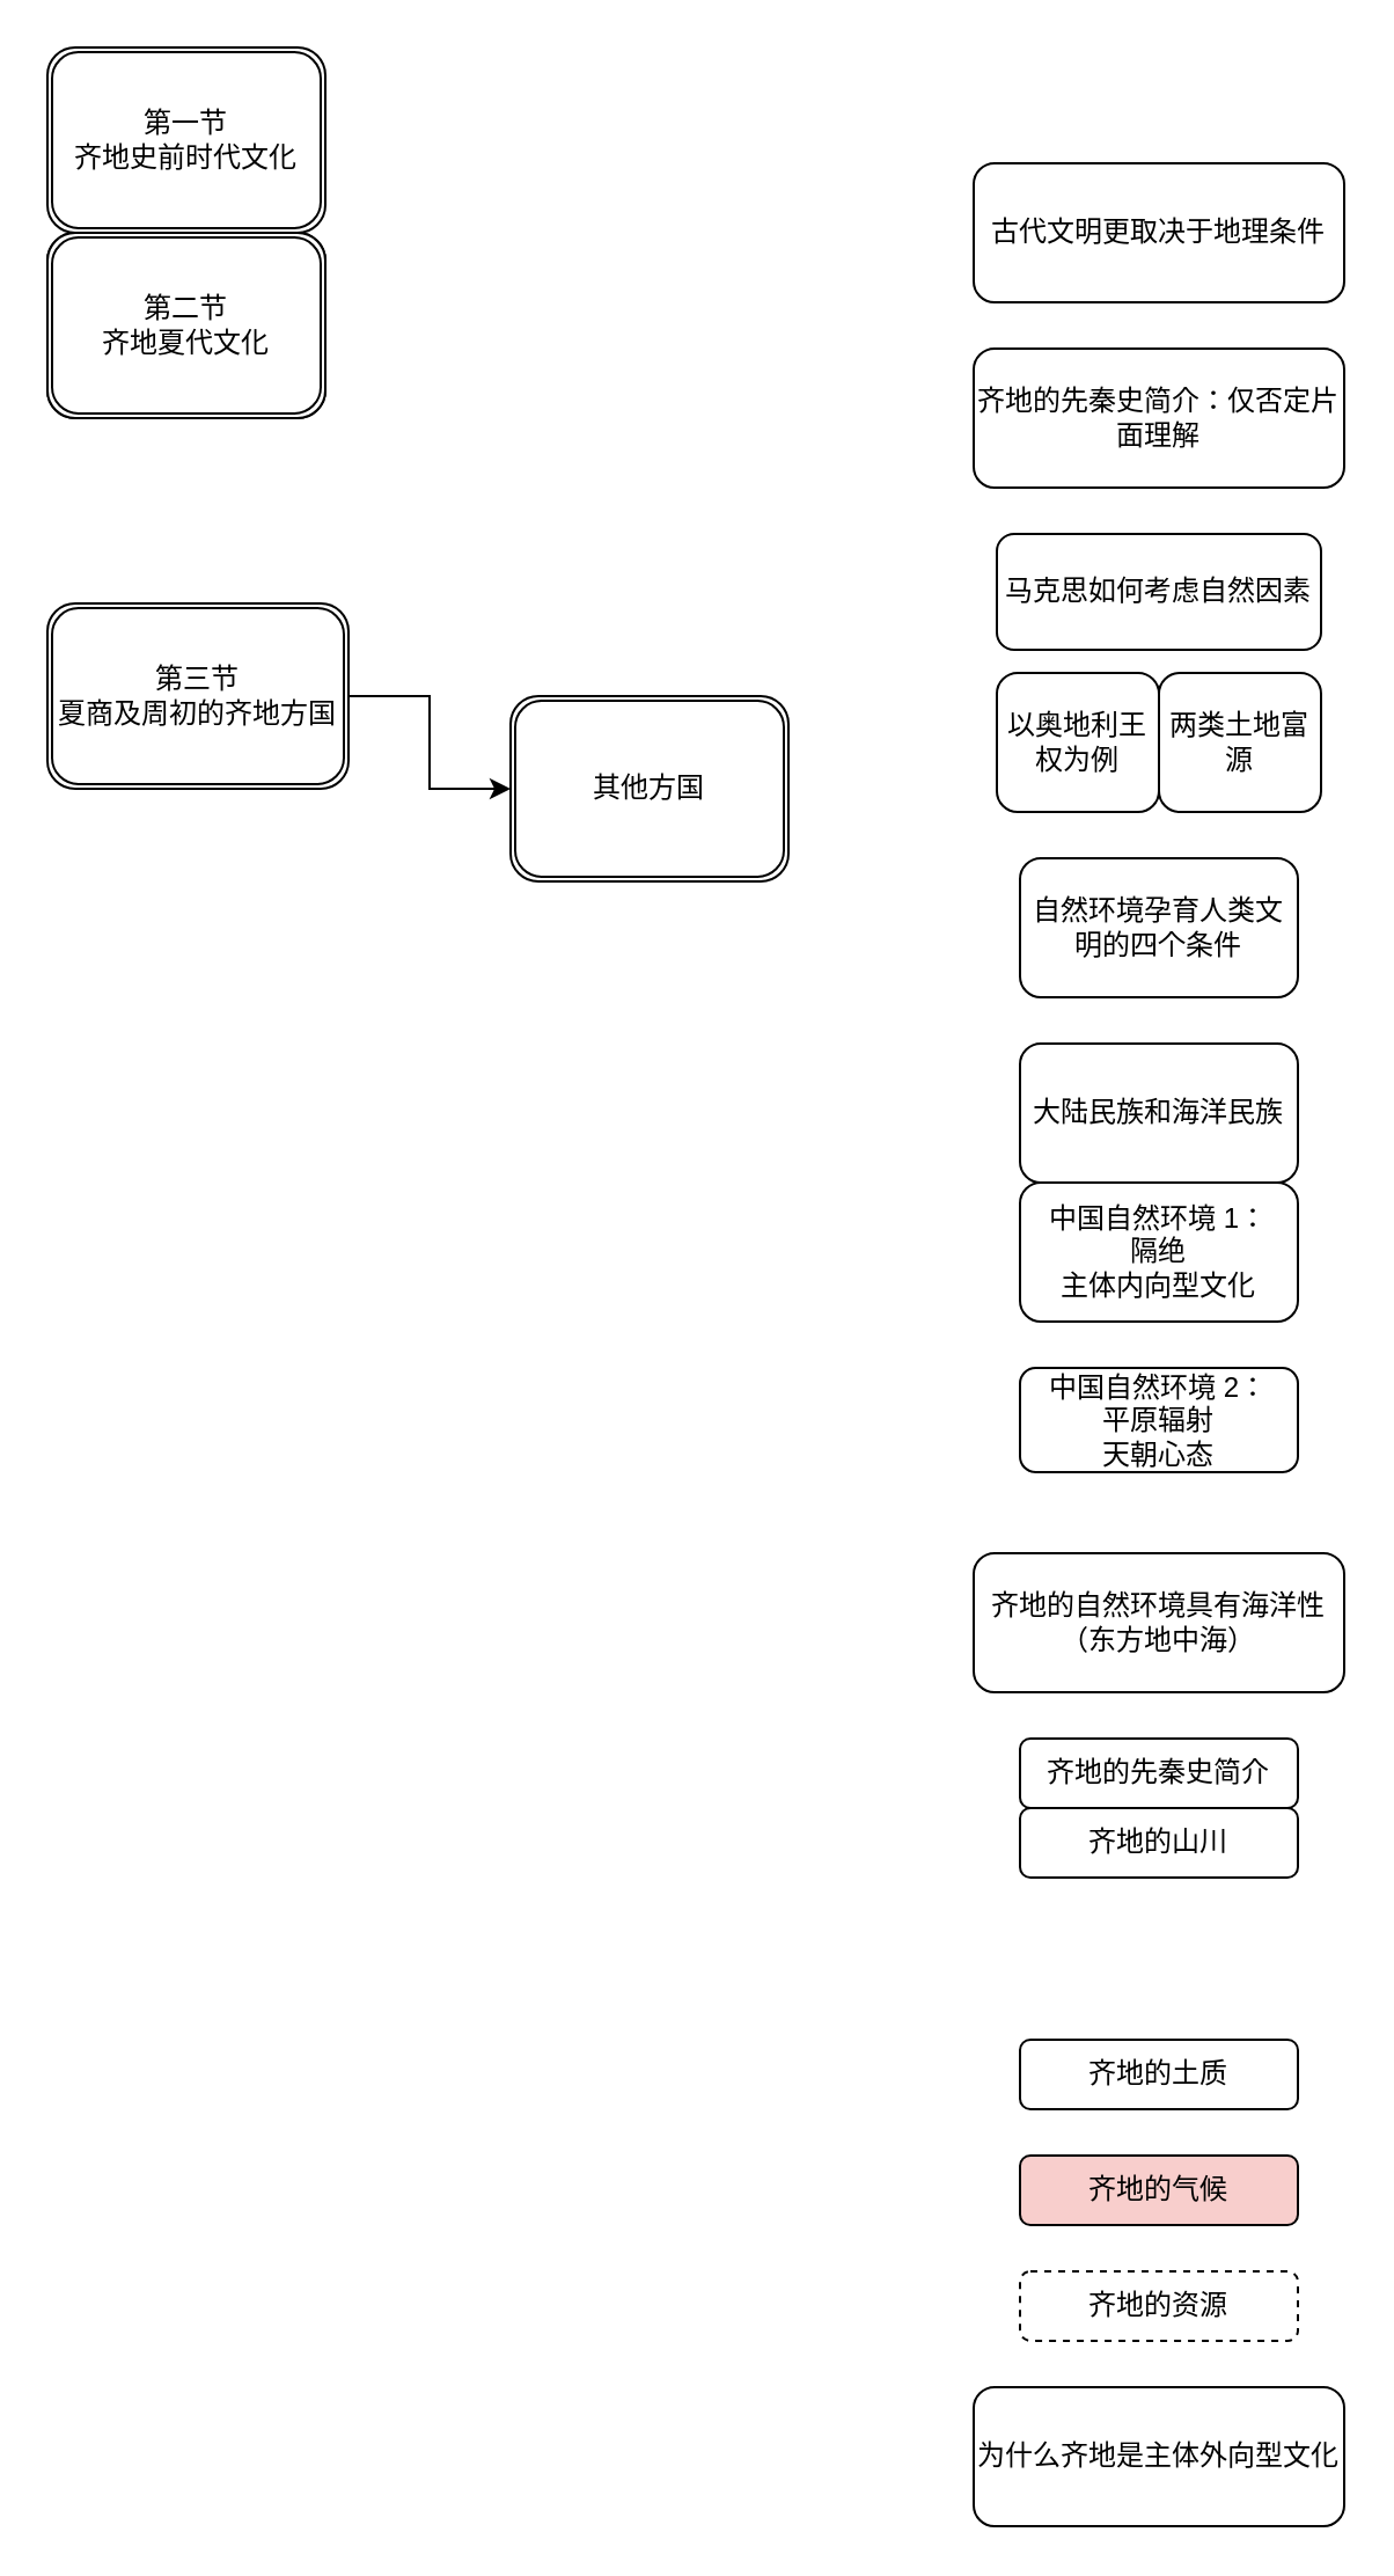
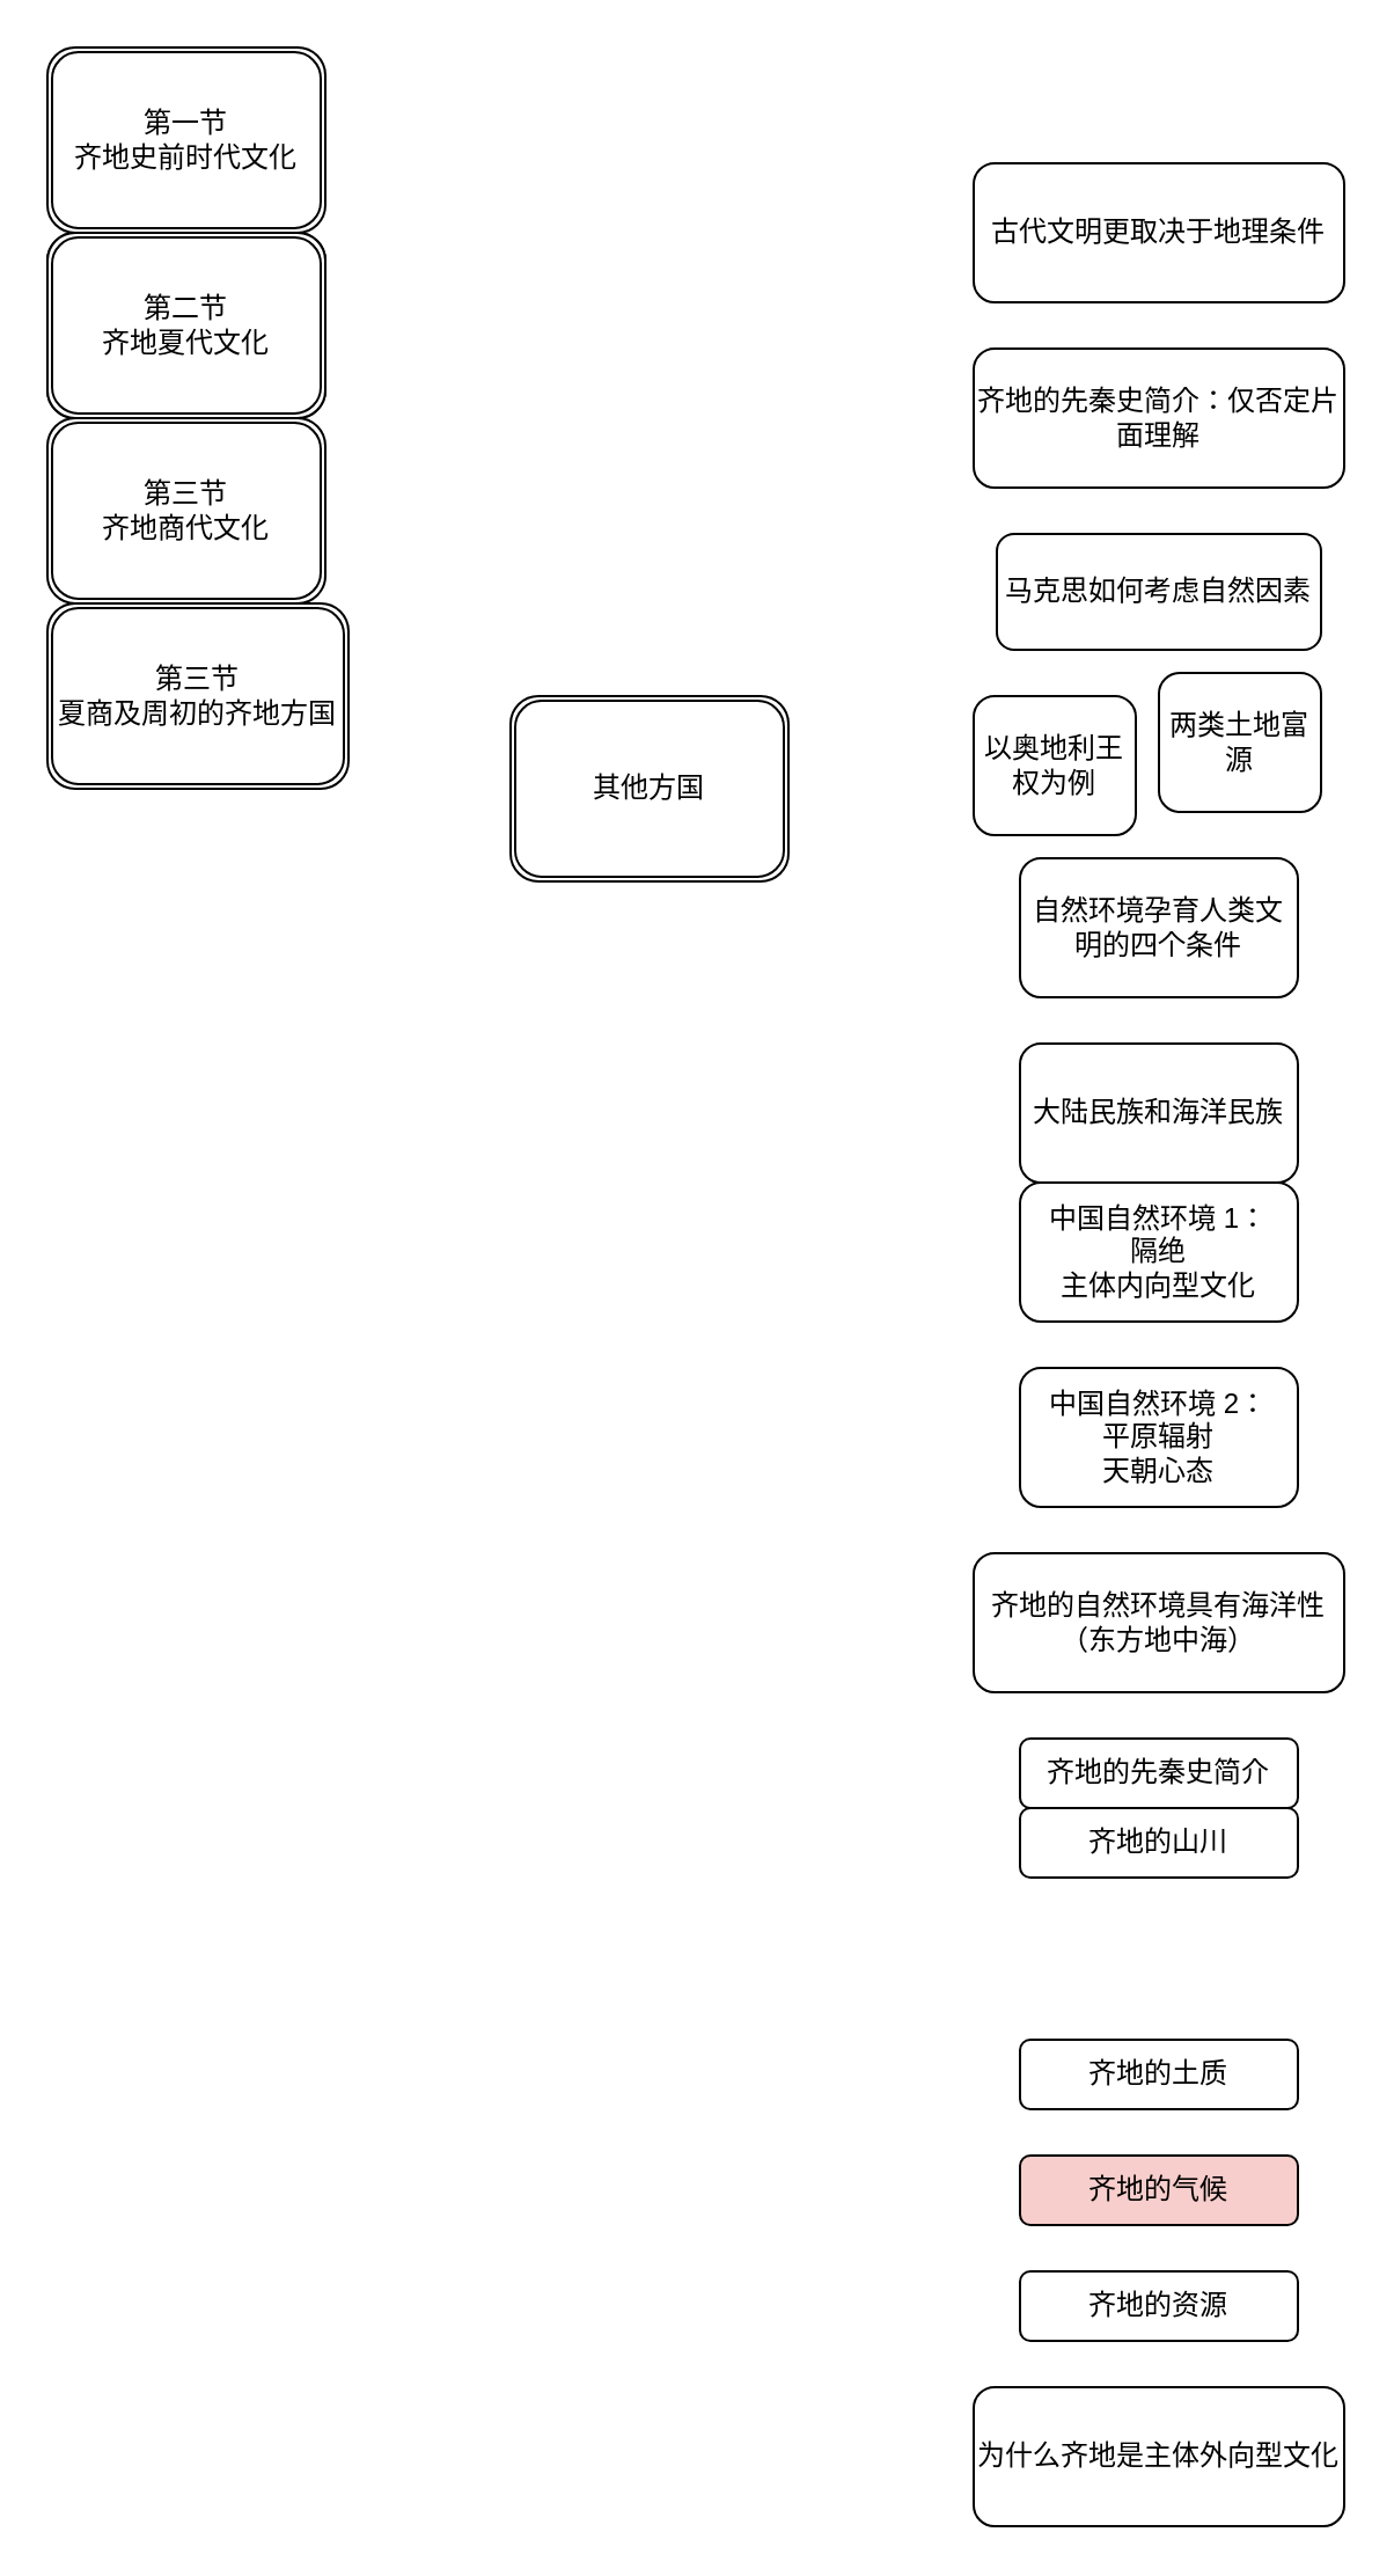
  <mxCell id="0" />
  <mxCell id="1" parent="0" />
  <mxCell id="2" value="&lt;span&gt;第一节&lt;/span&gt;&lt;br&gt;&lt;span&gt;齐地史前时代文化&lt;/span&gt;" style="shape=ext;double=1;rounded=1;whiteSpace=wrap;html=1;" parent="1" vertex="1"><mxGeometry width="120" height="80" as="geometry" x="20" y="20" /></mxCell>
  <mxCell id="3" value="&lt;span&gt;第二节&lt;br&gt;齐地夏代文化&lt;br&gt;&lt;/span&gt;" style="shape=ext;double=1;rounded=1;whiteSpace=wrap;html=1;" parent="1" vertex="1"><mxGeometry y="100" width="120" height="80" as="geometry" x="20" /></mxCell>
  <mxCell id="4" value="&lt;span&gt;第二节&lt;br&gt;齐地夏代文化&lt;br&gt;&lt;/span&gt;" style="shape=ext;double=1;rounded=1;whiteSpace=wrap;html=1;" parent="1" vertex="1"><mxGeometry y="100" width="120" height="80" as="geometry" x="20" /></mxCell>
- <mxCell id="6" value="" style="edgeStyle=orthogonalEdgeStyle;rounded=0;orthogonalLoop=1;jettySize=auto;html=1;" parent="1" source="7" target="8" edge="1"><mxGeometry relative="1" as="geometry" /></mxCell>
+ <mxCell id="5" value="&lt;span&gt;第三节&lt;br&gt;齐地商代文化&lt;br&gt;&lt;/span&gt;" style="shape=ext;double=1;rounded=1;whiteSpace=wrap;html=1;" parent="1" vertex="1"><mxGeometry y="180" width="120" height="80" as="geometry" x="20" /></mxCell>
  <mxCell id="7" value="&lt;span&gt;第三节&lt;br&gt;夏商及周初的齐地方国&lt;br&gt;&lt;/span&gt;" style="shape=ext;double=1;rounded=1;whiteSpace=wrap;html=1;" parent="1" vertex="1"><mxGeometry y="260" width="130" height="80" as="geometry" x="20" /></mxCell>
  <mxCell id="8" value="其他方国" style="shape=ext;double=1;rounded=1;whiteSpace=wrap;html=1;" parent="1" vertex="1"><mxGeometry x="220" y="300" width="120" height="80" as="geometry" /></mxCell>
  <mxCell id="9" value="古代文明更取决于地理条件&lt;br&gt;" style="rounded=1;whiteSpace=wrap;html=1;" vertex="1" parent="1"><mxGeometry x="420" y="70" width="160" height="60" as="geometry" /></mxCell>
  <mxCell id="10" value="齐地的先秦史简介：仅否定片面理解" style="rounded=1;whiteSpace=wrap;html=1;" vertex="1" parent="1"><mxGeometry x="420" y="150" width="160" height="60" as="geometry" /></mxCell>
  <mxCell id="11" value="马克思如何考虑自然因素" style="rounded=1;whiteSpace=wrap;html=1;" vertex="1" parent="1"><mxGeometry x="430" y="230" width="140" height="50" as="geometry" /></mxCell>
- <mxCell id="12" value="以奥地利王权为例" style="rounded=1;whiteSpace=wrap;html=1;" vertex="1" parent="1"><mxGeometry x="430" y="290" width="70" height="60" as="geometry" /></mxCell>
+ <mxCell id="12" value="以奥地利王权为例" style="rounded=1;whiteSpace=wrap;html=1;" vertex="1" parent="1"><mxGeometry x="420" y="300" width="70" height="60" as="geometry" /></mxCell>
  <mxCell id="13" value="两类土地富源" style="rounded=1;whiteSpace=wrap;html=1;" vertex="1" parent="1"><mxGeometry x="500" y="290" width="70" height="60" as="geometry" /></mxCell>
  <mxCell id="14" value="自然环境孕育人类文明的四个条件" style="rounded=1;whiteSpace=wrap;html=1;" vertex="1" parent="1"><mxGeometry x="440" y="370" width="120" height="60" as="geometry" /></mxCell>
  <mxCell id="15" value="大陆民族和海洋民族" style="rounded=1;whiteSpace=wrap;html=1;" vertex="1" parent="1"><mxGeometry x="440" y="450" width="120" height="60" as="geometry" /></mxCell>
  <mxCell id="16" value="中国自然环境 1：&lt;br&gt;隔绝&lt;br&gt;主体内向型文化" style="rounded=1;whiteSpace=wrap;html=1;" vertex="1" parent="1"><mxGeometry x="440" y="510" width="120" height="60" as="geometry" /></mxCell>
- <mxCell id="17" value="&lt;span&gt;中国自然环境 2：&lt;br&gt;平原辐射&lt;br&gt;天朝心态&lt;br&gt;&lt;/span&gt;" style="rounded=1;whiteSpace=wrap;html=1;" vertex="1" parent="1"><mxGeometry x="440" y="590" width="120" height="45" as="geometry" /></mxCell>
+ <mxCell id="17" value="&lt;span&gt;中国自然环境 2：&lt;br&gt;平原辐射&lt;br&gt;天朝心态&lt;br&gt;&lt;/span&gt;" style="rounded=1;whiteSpace=wrap;html=1;" vertex="1" parent="1"><mxGeometry x="440" y="590" width="120" height="60" as="geometry" /></mxCell>
  <mxCell id="18" value="齐地的自然环境具有海洋性&lt;br&gt;（东方地中海）" style="rounded=1;whiteSpace=wrap;html=1;" vertex="1" parent="1"><mxGeometry x="420" y="670" width="160" height="60" as="geometry" /></mxCell>
  <mxCell id="19" value="齐地的先秦史简介" style="rounded=1;whiteSpace=wrap;html=1;" vertex="1" parent="1"><mxGeometry x="440" y="750" width="120" height="30" as="geometry" /></mxCell>
  <mxCell id="20" value="齐地的山川" style="rounded=1;whiteSpace=wrap;html=1;" vertex="1" parent="1"><mxGeometry x="440" y="780" width="120" height="30" as="geometry" /></mxCell>
  <mxCell id="21" value="齐地的土质" style="rounded=1;whiteSpace=wrap;html=1;" vertex="1" parent="1"><mxGeometry x="440" y="880" width="120" height="30" as="geometry" /></mxCell>
  <mxCell id="22" value="齐地的气候" style="rounded=1;whiteSpace=wrap;html=1;fillColor=#f8cecc;" vertex="1" parent="1"><mxGeometry x="440" y="930" width="120" height="30" as="geometry" /></mxCell>
- <mxCell id="23" value="齐地的资源" style="rounded=1;whiteSpace=wrap;html=1;dashed=1;" vertex="1" parent="1"><mxGeometry x="440" y="980" width="120" height="30" as="geometry" /></mxCell>
+ <mxCell id="23" value="齐地的资源" style="rounded=1;whiteSpace=wrap;html=1;" vertex="1" parent="1"><mxGeometry x="440" y="980" width="120" height="30" as="geometry" /></mxCell>
  <mxCell id="24" value="为什么齐地是主体外向型文化" style="rounded=1;whiteSpace=wrap;html=1;" vertex="1" parent="1"><mxGeometry x="420" y="1030" width="160" height="60" as="geometry" /></mxCell>
